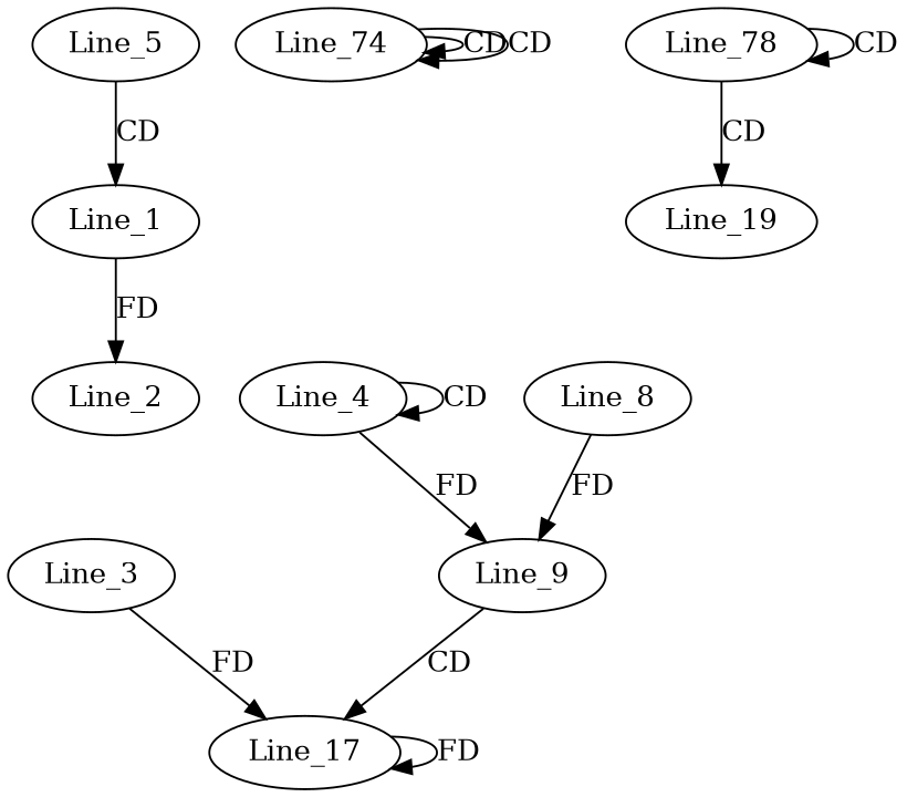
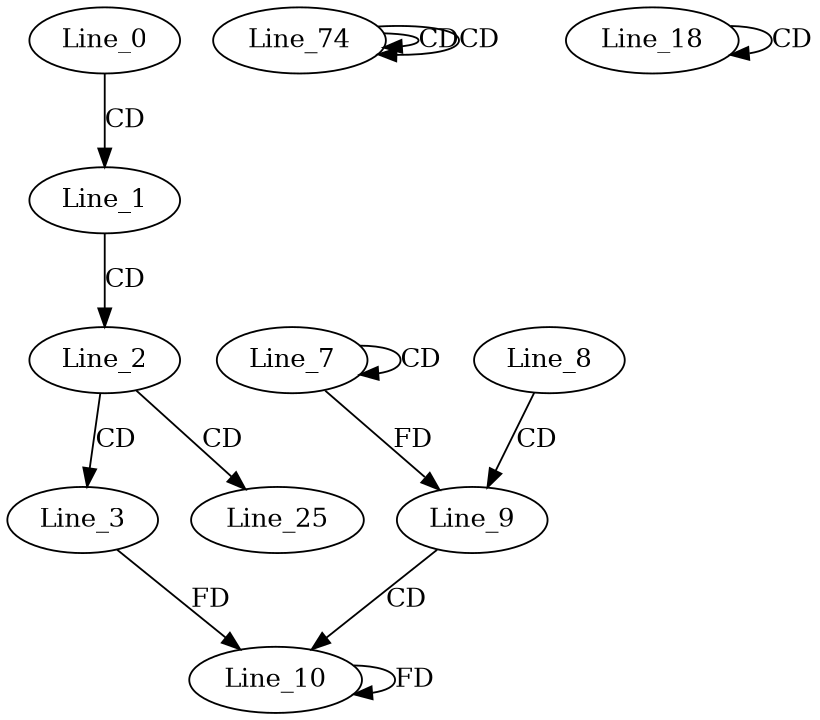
  digraph {
-   Line_0 [label=Line_5]
+   Line_0
    Line_1
    Line_2
    Line_3
-   Line_10 [label=Line_17]
-   Line_7 [label=Line_4]
+   Line_25
+   Line_10
+   Line_7
    Line_9
    Line_8
    n10 [label=Line_74]
-   Line_18 [label=Line_78]
-   Line_19
+   Line_18
    Line_0 -> Line_1 [label=CD]
-   Line_1 -> Line_2 [label=FD]
+   Line_1 -> Line_2 [label=CD]
+   Line_2 -> Line_3 [label=CD]
+   Line_2 -> Line_25 [label=CD]
    Line_3 -> Line_10 [label=FD]
    Line_10 -> Line_10 [label=FD]
    Line_7 -> Line_7 [label=CD]
    Line_7 -> Line_9 [label=FD]
    Line_9 -> Line_10 [label=CD]
-   Line_8 -> Line_9 [label=FD]
+   Line_8 -> Line_9 [label=CD]
    n10 -> n10 [label=CD]
    n10 -> n10 [label=CD]
    Line_18 -> Line_18 [label=CD]
-   Line_18 -> Line_19 [label=CD]
  }
